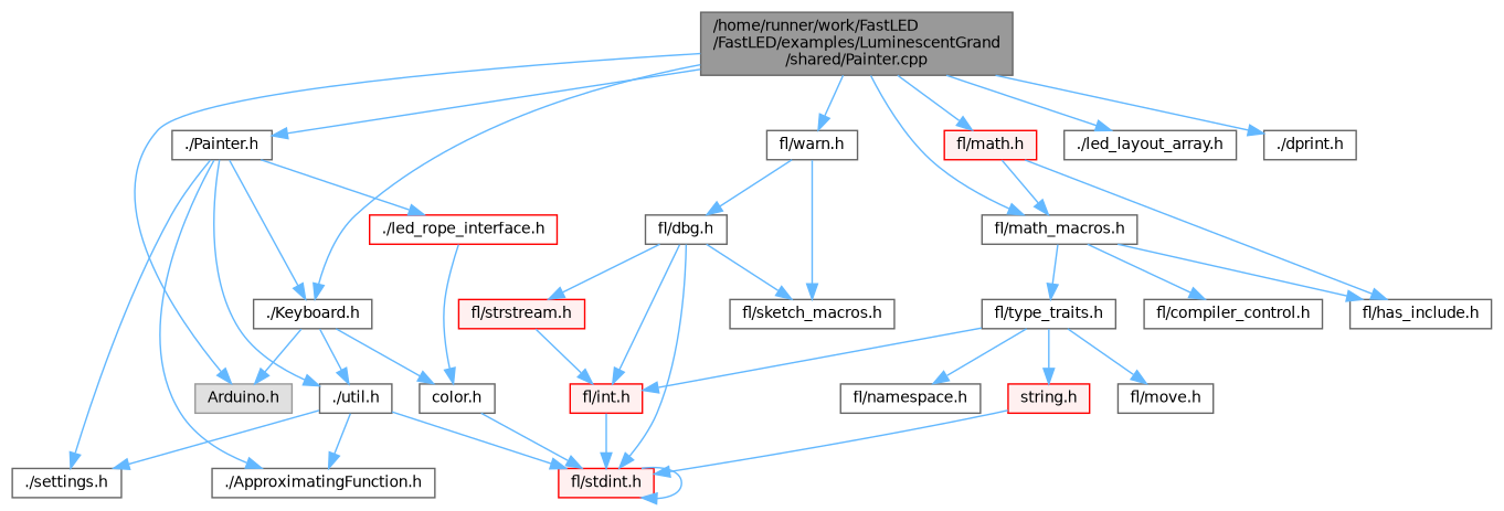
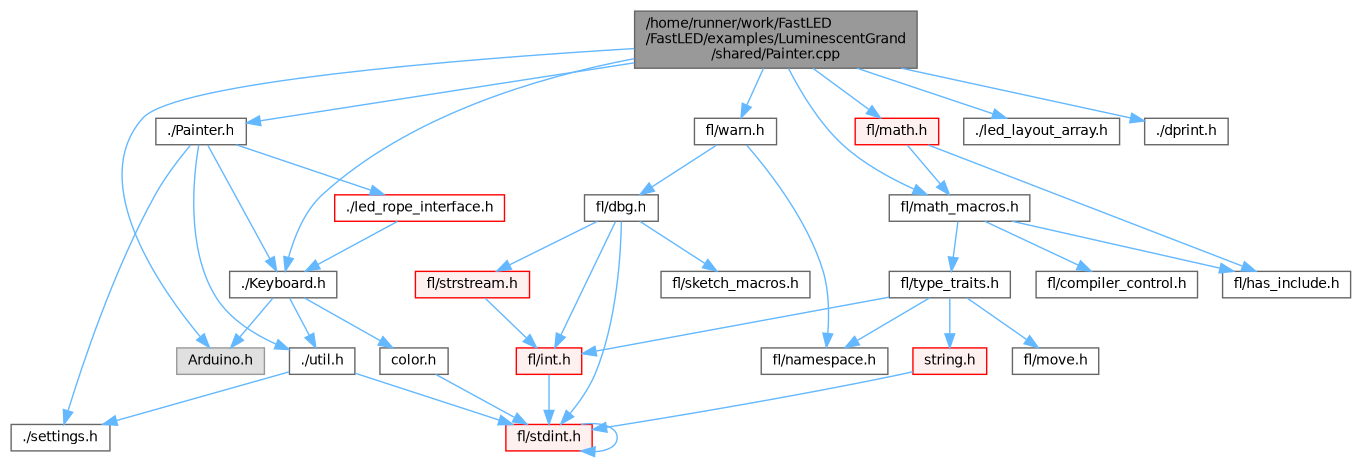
  digraph {
    node [color=grey40 fillcolor=white fontname=Helvetica fontsize=10 shape=box style=filled]
    edge [color=steelblue1 fontname=Helvetica fontsize=10 labelfontname=Helvetica labelfontsize=10 style=solid]
    n1 [color=gray40 fillcolor=grey60 fontcolor=black height=0.2 label="/home/runner/work/FastLED\l/FastLED/examples/LuminescentGrand\l/shared/Painter.cpp" width=0.4]
    n2 [color=grey60 fillcolor="#E0E0E0" height=0.2 label="Arduino.h" width=0.4]
    n3 [height=0.2 label="./Painter.h" width=0.4]
    n4 [height=0.2 label="./Keyboard.h" width=0.4]
    n5 [height=0.2 label="./led_layout_array.h" width=0.4]
    n6 [height=0.2 label="./dprint.h" width=0.4]
    n7 [height=0.2 label="fl/math_macros.h" width=0.4]
    n8 [color=red fillcolor="#FFF0F0" height=0.2 label="fl/math.h" width=0.4]
    n9 [height=0.2 label="fl/warn.h" width=0.4]
    n10 [height=0.2 label="./util.h" width=0.4]
-   n11 [height=0.2 label="./ApproximatingFunction.h" width=0.4]
    n12 [height=0.2 label="./settings.h" width=0.4]
    n13 [color=red height=0.2 label="./led_rope_interface.h" width=0.4]
    n14 [height=0.2 label="color.h" width=0.4]
    n15 [height=0.2 label="fl/has_include.h" width=0.4]
    n16 [height=0.2 label="fl/compiler_control.h" width=0.4]
    n17 [height=0.2 label="fl/type_traits.h" width=0.4]
    n18 [height=0.2 label="fl/dbg.h" width=0.4]
    n19 [height=0.2 label="fl/sketch_macros.h" width=0.4]
    n20 [color=red fillcolor="#FFF0F0" height=0.2 label="fl/stdint.h" width=0.4]
    n21 [color=red fillcolor="#FFF0F0" height=0.2 label="string.h" width=0.4]
    n22 [height=0.2 label="fl/namespace.h" width=0.4]
    n23 [height=0.2 label="fl/move.h" width=0.4]
    n24 [color=red fillcolor="#FFF0F0" height=0.2 label="fl/int.h" width=0.4]
    n25 [color=red fillcolor="#FFF0F0" height=0.2 label="fl/strstream.h" width=0.4]
    n1 -> n2
    n1 -> n3
    n1 -> n4
    n1 -> n5
    n1 -> n6
    n1 -> n7
    n1 -> n8
    n1 -> n9
    n3 -> n4
    n3 -> n10
-   n3 -> n11
    n3 -> n12
    n3 -> n13
    n4 -> n2
    n4 -> n10
    n4 -> n14
    n7 -> n15
    n7 -> n16
    n7 -> n17
    n8 -> n7
    n8 -> n15
    n9 -> n18
-   n9 -> n19
-   n10 -> n11
+   n9 -> n22
    n10 -> n12
    n10 -> n20
-   n13 -> n14
+   n13 -> n4
    n14 -> n20
    n17 -> n21
    n17 -> n22
    n17 -> n23
    n17 -> n24
    n18 -> n19
    n18 -> n20
    n18 -> n24
    n18 -> n25
    n20 -> n20
    n21 -> n20
    n24 -> n20
    n25 -> n24
  }
